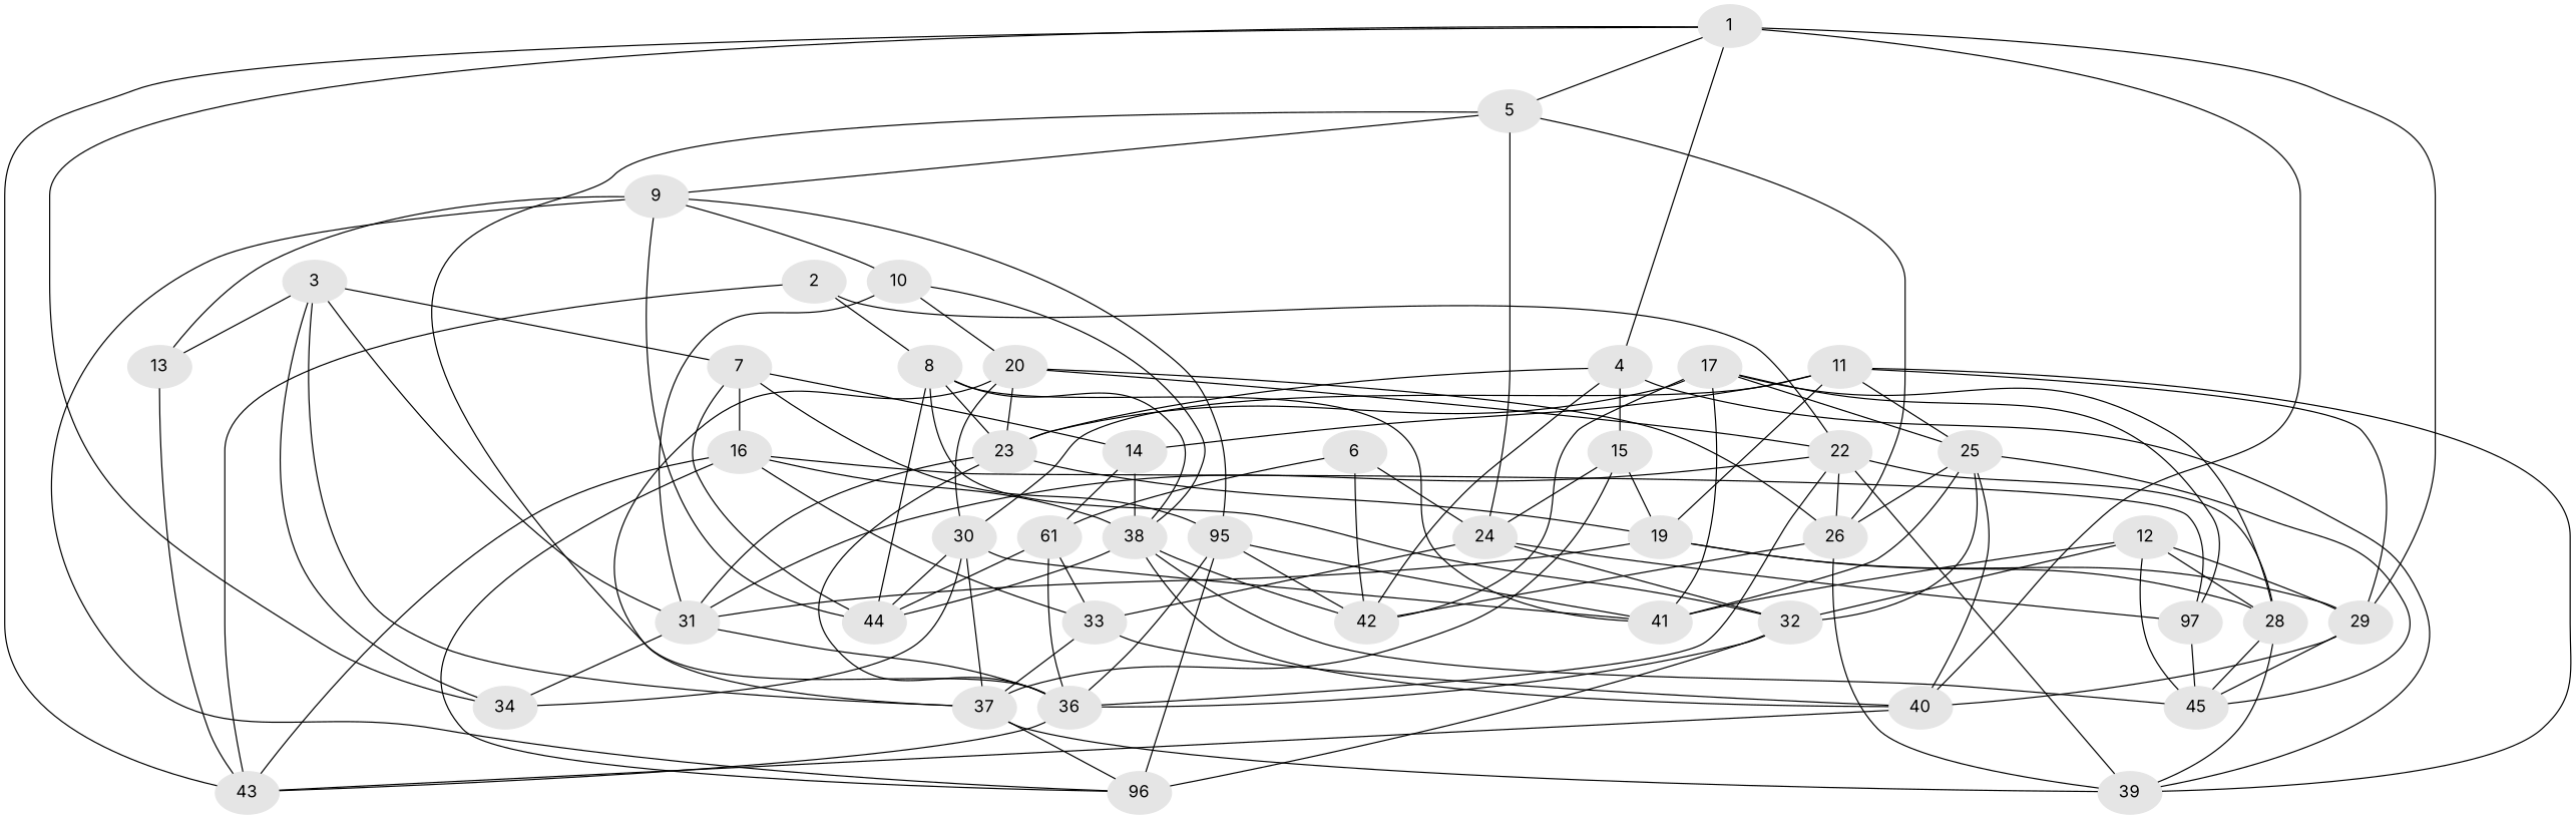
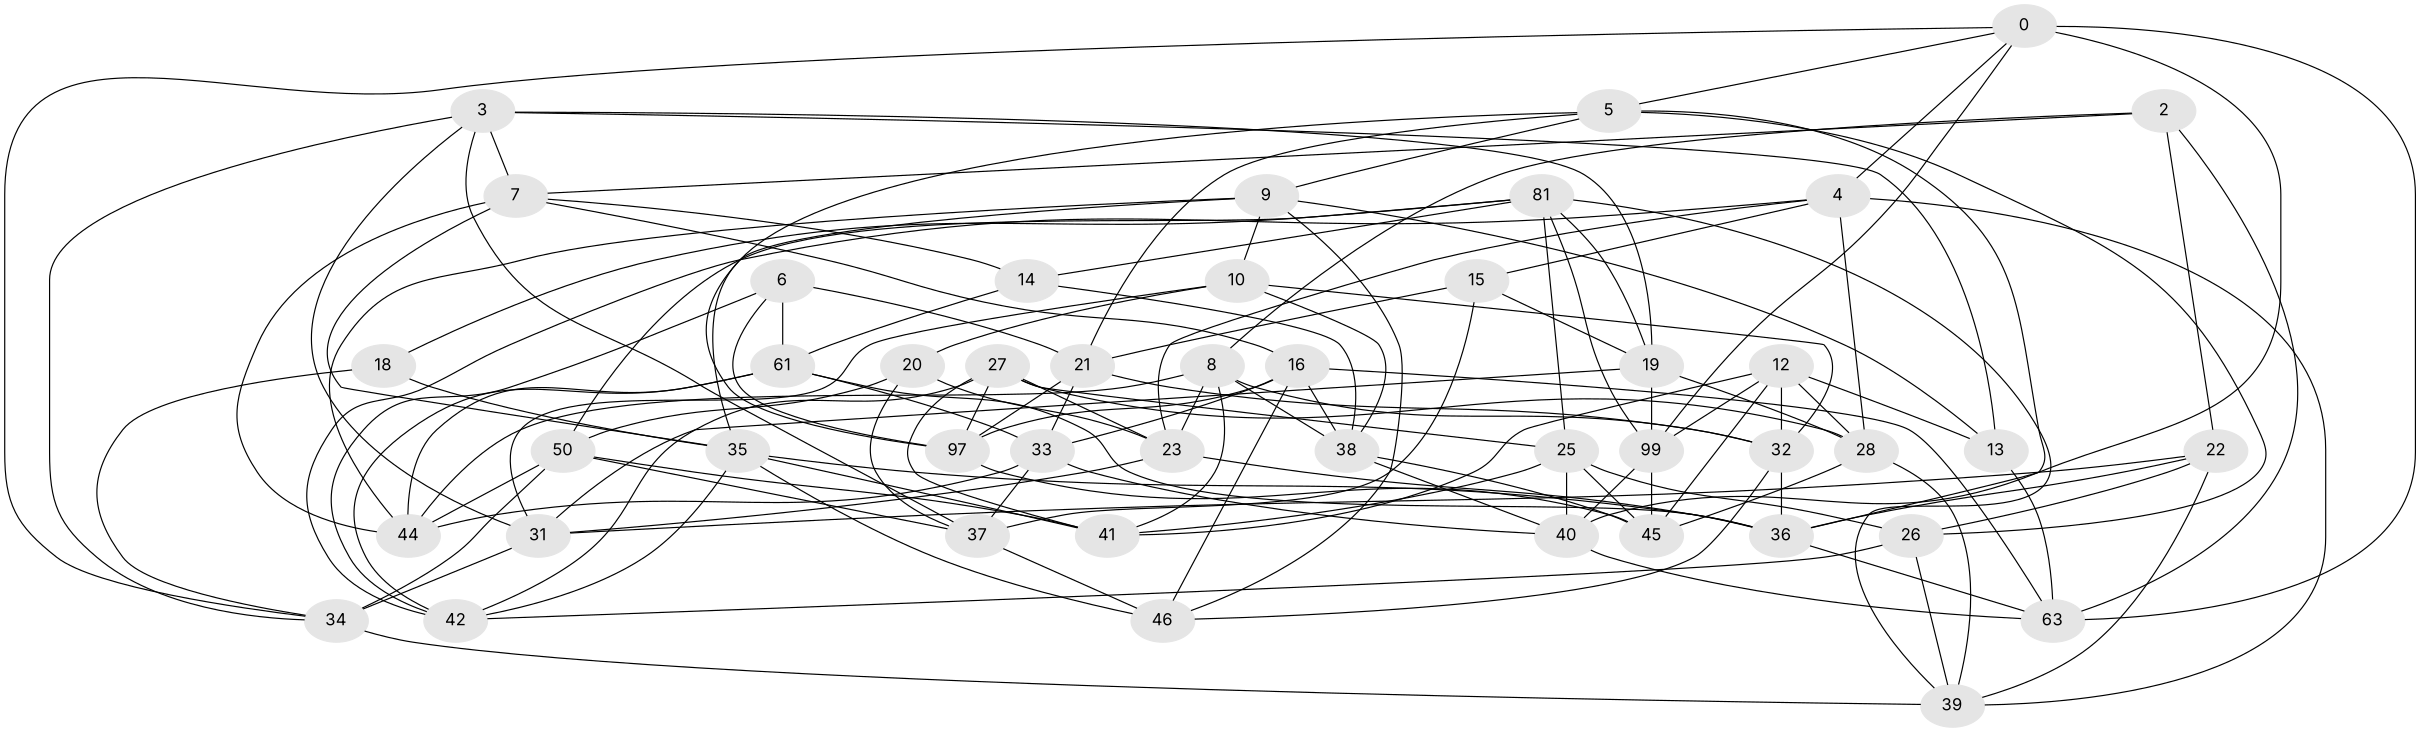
  graph {
    fontname=Inter
    node [color=gray90 fontname=Inter style=filled]
    edge [fontname=Inter weight=1.0]
-   1
+   1 [label=0]
    4
    5
-   29
+   29 [label=99]
    34
    40
-   43
+   43 [label=63]
    15
    23
    28
    39
    42
    9
-   24
+   24 [label=21]
    26
    n16 [label=97]
    36
    45
    2
    7
    8
    22
    14
    16
-   35 [label=95]
+   35
    44
    32
    38
    41
    31
    3
    13
    19
    37
-   46 [label=96]
+   46
    10
    33
    6
    n39 [label=61]
    20
-   30
-   11
+   30 [label=50]
+   11 [label=81]
+   18
    25
    12
-   17
+   17 [label=27]
    1 -- 4
    1 -- 5
    1 -- 29
    1 -- 34
    1 -- 40
    1 -- 43
    4 -- 15
    4 -- 23
-   22 -- 28
+   4 -- 28
    4 -- 39
    4 -- 42
    5 -- 9
    5 -- 24
    5 -- 26
+   5 -- n16
    5 -- 36
    29 -- 40
    29 -- 45
-   37 -- 39
+   34 -- 39
    40 -- 43
    15 -- 24
    15 -- 19
    15 -- 37
    23 -- 36
    23 -- 31
    28 -- 39
    28 -- 45
    9 -- 35
    9 -- 44
    9 -- 13
    9 -- 46
    9 -- 10
    24 -- n16
    24 -- 32
    24 -- 33
    26 -- 39
    26 -- 42
    n16 -- 45
    36 -- 43
    2 -- 43
+   2 -- 7
    2 -- 8
    2 -- 22
    7 -- 14
    7 -- 16
    7 -- 35
    7 -- 44
    8 -- 23
    8 -- 44
    8 -- 32
    8 -- 38
    8 -- 41
    22 -- 39
    22 -- 26
    22 -- 36
    22 -- 31
    14 -- 38
    14 -- n39
    16 -- 43
    16 -- n16
    16 -- 38
    16 -- 46
    16 -- 33
    35 -- 42
    35 -- 36
    35 -- 41
    35 -- 46 [weight=2.0]
    32 -- 36
    32 -- 46
    38 -- 40
    38 -- 45
    31 -- 34
-   31 -- 36
    3 -- 34
    3 -- 7
    3 -- 31
    3 -- 13
-   23 -- 19
+   3 -- 19
    3 -- 37
    13 -- 43
    19 -- 29
    19 -- 28
    19 -- 31
    37 -- 46
-   25 -- 32
+   10 -- 32
    10 -- 38
    10 -- 31 [weight=2.0]
    10 -- 20
    33 -- 40
-   38 -- 44
+   33 -- 44
    33 -- 37
    6 -- 42
    6 -- 24
+   6 -- n16
    6 -- n39
-   38 -- 42
+   n39 -- 42
    n39 -- 36
    n39 -- 44
    n39 -- 33
    20 -- 23
-   20 -- 26
-   20 -- 22
    20 -- 37
    20 -- 30
    30 -- 34
    30 -- 44
    30 -- 41
    30 -- 37
    11 -- 29
    11 -- 39
    11 -- 14
    11 -- 19
    11 -- 30
+   11 -- 18
    11 -- 25
+   18 -- 34
+   18 -- 35
    25 -- 40
    25 -- 26
    25 -- 45
    25 -- 41
    12 -- 29
    12 -- 28
    12 -- 45
    12 -- 32
    12 -- 41
+   12 -- 13
    17 -- 23
    17 -- 28
    17 -- 42
    17 -- n16
    17 -- 41
    17 -- 25
  }
